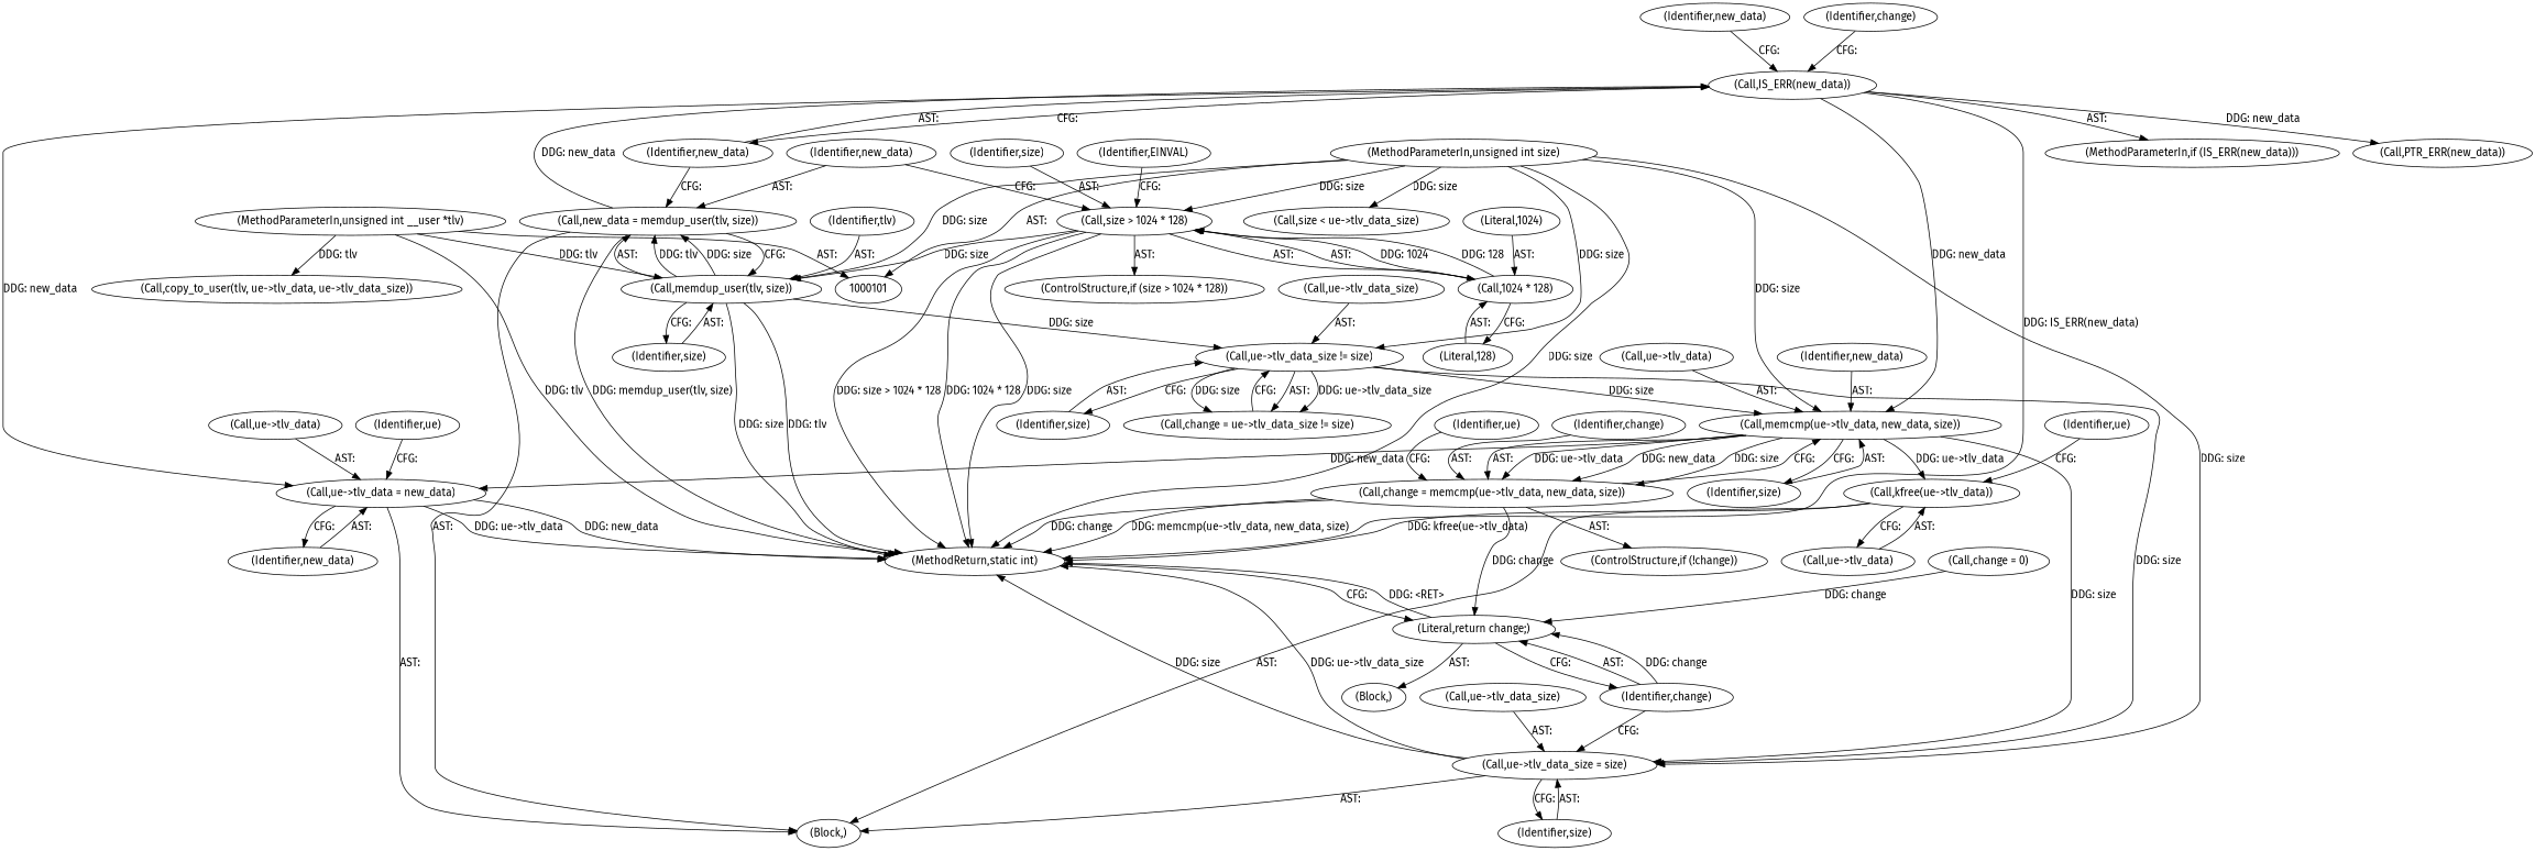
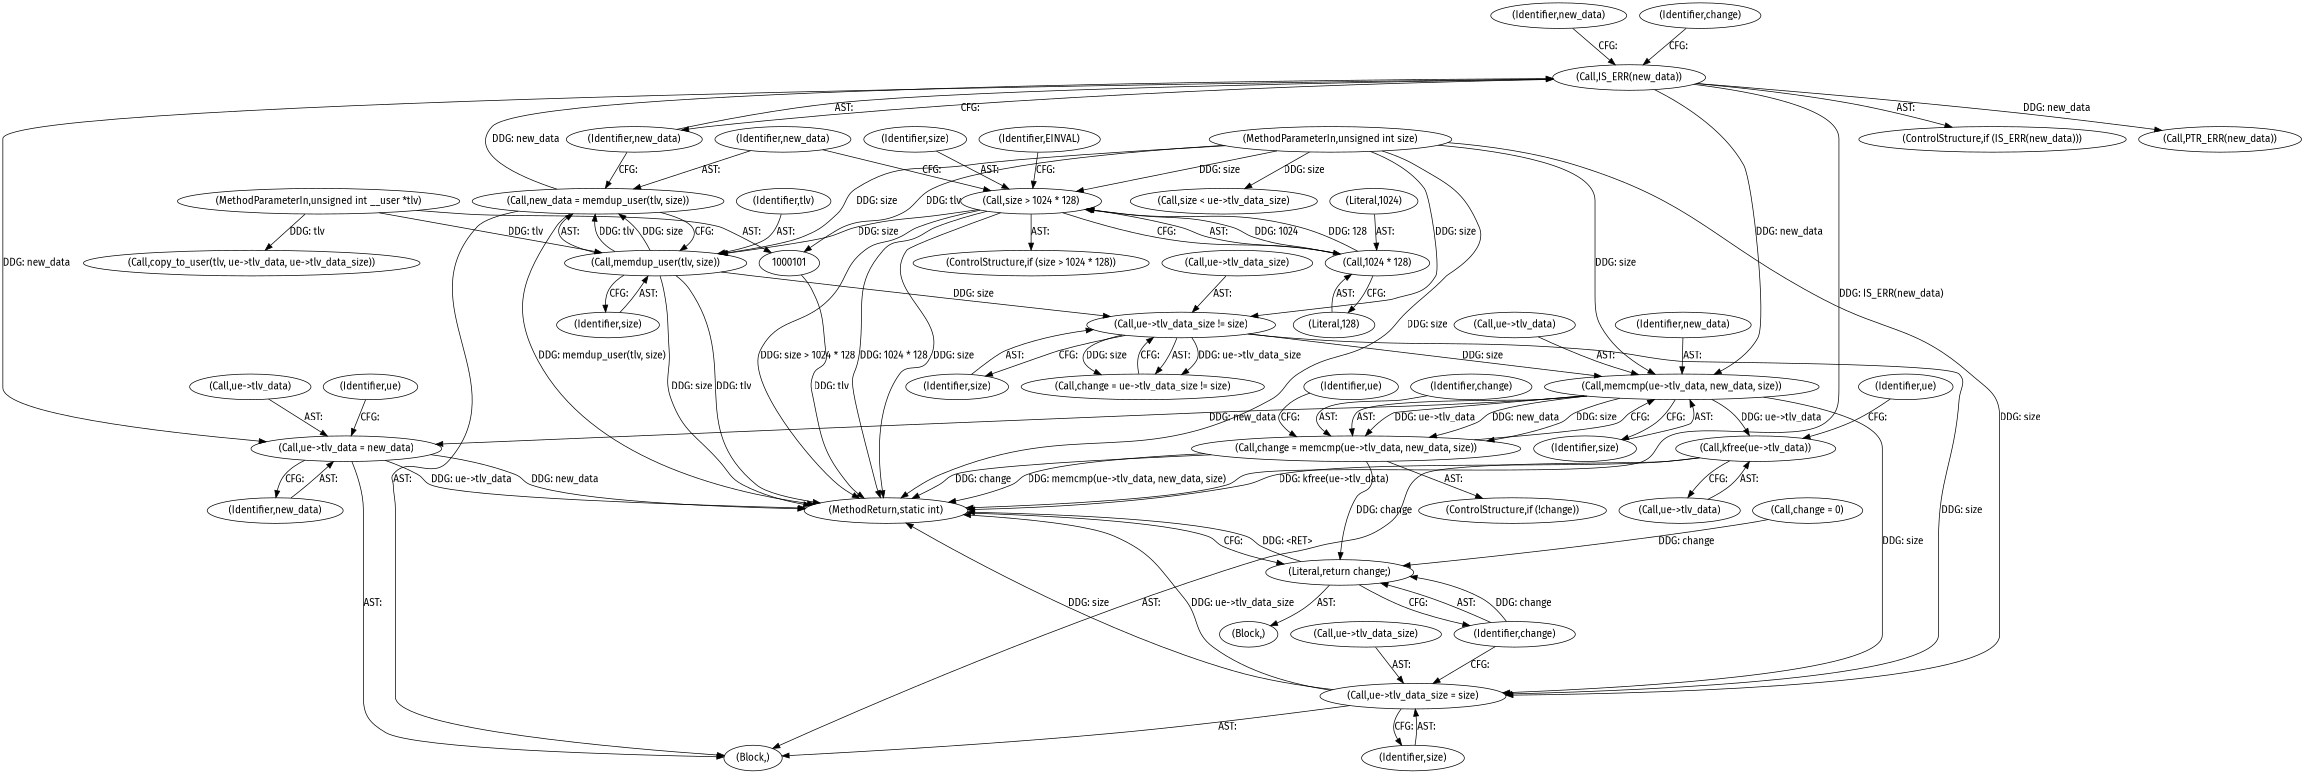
  digraph {
    fontname="Fira Sans"
    node [fontname="Fira Sans"]
    edge [fontname="Fira Sans"]
    n1 [label="(Call,memcmp(ue->tlv_data, new_data, size))"]
    n2 [label="(Call,change = memcmp(ue->tlv_data, new_data, size))"]
    n3 [label="(Call,kfree(ue->tlv_data))"]
    n4 [label="(Call,ue->tlv_data = new_data)"]
    n5 [label="(Call,ue->tlv_data_size = size)"]
    n6 [label="(Identifier,size)"]
    n7 [label="(MethodReturn,static int)"]
    n8 [label="(Literal,return change;)"]
    n9 [label="(ControlStructure,if (!change))"]
    n10 [label="(Block,)"]
    n11 [label="(Call,ue->tlv_data)"]
    n12 [label="(Identifier,new_data)"]
    n13 [label="(Identifier,size)"]
    n14 [label="(Call,IS_ERR(new_data))"]
-   n15 [label="(MethodParameterIn,if (IS_ERR(new_data)))"]
+   n15 [label="(ControlStructure,if (IS_ERR(new_data)))"]
    n16 [label="(Call,PTR_ERR(new_data))"]
    n17 [label="(Identifier,new_data)"]
    n18 [label="(Call,new_data = memdup_user(tlv, size))"]
    n19 [label="(Call,memdup_user(tlv, size))"]
    n20 [label="(Call,ue->tlv_data_size != size)"]
    n21 [label="(Identifier,size)"]
    n22 [label="(Call,change = ue->tlv_data_size != size)"]
    n23 [label="(Identifier,size)"]
    n24 [label="(MethodParameterIn,unsigned int __user *tlv)"]
    n25 [label="(Call,copy_to_user(tlv, ue->tlv_data, ue->tlv_data_size))"]
    1000101
    n27 [label="(Call,size > 1024 * 128)"]
    n28 [label="(Call,1024 * 128)"]
    n29 [label="(ControlStructure,if (size > 1024 * 128))"]
    n30 [label="(Literal,128)"]
    n31 [label="(MethodParameterIn,unsigned int size)"]
    n32 [label="(Call,size < ue->tlv_data_size)"]
    n33 [label="(Identifier,change)"]
    n34 [label="(Block,)"]
    n35 [label="(Identifier,new_data)"]
    n36 [label="(Call,ue->tlv_data)"]
    n37 [label="(Call,change = 0)"]
    n38 [label="(Identifier,size)"]
    n39 [label="(Call,ue->tlv_data)"]
    n40 [label="(Identifier,new_data)"]
    n41 [label="(Identifier,new_data)"]
    n42 [label="(Call,ue->tlv_data_size)"]
    n43 [label="(Literal,1024)"]
    n44 [label="(Identifier,change)"]
    n45 [label="(Identifier,tlv)"]
    n46 [label="(Call,ue->tlv_data_size)"]
    n47 [label="(Identifier,ue)"]
    n48 [label="(Identifier,change)"]
    n49 [label="(Identifier,ue)"]
    n50 [label="(Identifier,EINVAL)"]
    n51 [label="(Identifier,ue)"]
    n1 -> n2 [label="AST: "]
    n1 -> n2 [label="DDG: ue->tlv_data"]
    n1 -> n2 [label="DDG: new_data"]
    n1 -> n2 [label="DDG: size"]
    n1 -> n3 [label="DDG: ue->tlv_data"]
    n1 -> n4 [label="DDG: new_data"]
    n1 -> n5 [label="DDG: size"]
    n1 -> n6 [label="CFG: "]
    n2 -> n1 [label="CFG: "]
    n2 -> n7 [label="DDG: change"]
    n2 -> n7 [label="DDG: memcmp(ue->tlv_data, new_data, size)"]
    n2 -> n8 [label="DDG: change"]
    n2 -> n9 [label="AST: "]
    n3 -> n7 [label="DDG: kfree(ue->tlv_data)"]
    n3 -> n10 [label="AST: "]
    n3 -> n11 [label="CFG: "]
    n4 -> n7 [label="DDG: new_data"]
    n4 -> n7 [label="DDG: ue->tlv_data"]
    n4 -> n10 [label="AST: "]
    n4 -> n12 [label="CFG: "]
    n5 -> n7 [label="DDG: ue->tlv_data_size"]
    n5 -> n7 [label="DDG: size"]
    n5 -> n10 [label="AST: "]
    n5 -> n13 [label="CFG: "]
    n6 -> n1 [label="AST: "]
    n7 -> n8 [label="CFG: "]
    n8 -> n7 [label="DDG: <RET>"]
    n8 -> n33 [label="CFG: "]
    n8 -> n34 [label="AST: "]
    n11 -> n3 [label="AST: "]
    n12 -> n4 [label="AST: "]
    n13 -> n5 [label="AST: "]
    n14 -> n1 [label="DDG: new_data"]
    n14 -> n4 [label="DDG: new_data"]
    n14 -> n7 [label="DDG: IS_ERR(new_data)"]
    n14 -> n15 [label="AST: "]
    n14 -> n16 [label="DDG: new_data"]
    n14 -> n17 [label="CFG: "]
    n17 -> n14 [label="AST: "]
    n17 -> n18 [label="CFG: "]
    n18 -> n7 [label="DDG: memdup_user(tlv, size)"]
    n18 -> n10 [label="AST: "]
    n18 -> n14 [label="DDG: new_data"]
    n18 -> n19 [label="CFG: "]
    n19 -> n7 [label="DDG: tlv"]
    n19 -> n7 [label="DDG: size"]
    n19 -> n18 [label="AST: "]
    n19 -> n18 [label="DDG: tlv"]
    n19 -> n18 [label="DDG: size"]
    n19 -> n20 [label="DDG: size"]
    n19 -> n21 [label="CFG: "]
    n20 -> n1 [label="DDG: size"]
    n20 -> n5 [label="DDG: size"]
    n20 -> n22 [label="AST: "]
    n20 -> n22 [label="DDG: ue->tlv_data_size"]
    n20 -> n22 [label="DDG: size"]
    n20 -> n23 [label="CFG: "]
    n21 -> n19 [label="AST: "]
    n22 -> n20 [label="CFG: "]
    n23 -> n20 [label="AST: "]
-   n24 -> n7 [label="DDG: tlv"]
+   1000101 -> n7 [label="DDG: tlv"]
    n24 -> n19 [label="DDG: tlv"]
    n24 -> n25 [label="DDG: tlv"]
    n24 -> 1000101 [label="AST: "]
    n27 -> n7 [label="DDG: 1024 * 128"]
    n27 -> n7 [label="DDG: size"]
    n27 -> n7 [label="DDG: size > 1024 * 128"]
    n27 -> n19 [label="DDG: size"]
-   n27 -> n28 [label="AST: "]
+   n27 -> n28 [label="CFG: "]
    n27 -> n29 [label="AST: "]
    n28 -> n27 [label="AST: "]
    n28 -> n27 [label="DDG: 1024"]
    n28 -> n27 [label="DDG: 128"]
    n28 -> n30 [label="CFG: "]
    n30 -> n28 [label="AST: "]
    n31 -> n1 [label="DDG: size"]
    n31 -> n5 [label="DDG: size"]
    n31 -> n7 [label="DDG: size"]
    n31 -> n19 [label="DDG: size"]
    n31 -> n20 [label="DDG: size"]
-   n31 -> 1000101 [label="AST: "]
+   n31 -> 1000101 [label="DDG: tlv"]
    n31 -> n27 [label="DDG: size"]
    n31 -> n32 [label="DDG: size"]
    n33 -> n5 [label="CFG: "]
    n33 -> n8 [label="AST: "]
    n33 -> n8 [label="DDG: change"]
    n35 -> n18 [label="AST: "]
    n35 -> n27 [label="CFG: "]
    n36 -> n1 [label="AST: "]
    n37 -> n8 [label="DDG: change"]
    n38 -> n27 [label="AST: "]
    n39 -> n4 [label="AST: "]
    n40 -> n1 [label="AST: "]
    n41 -> n14 [label="CFG: "]
    n42 -> n5 [label="AST: "]
    n43 -> n28 [label="AST: "]
    n44 -> n14 [label="CFG: "]
    n45 -> n19 [label="AST: "]
    n46 -> n20 [label="AST: "]
    n47 -> n2 [label="CFG: "]
    n48 -> n2 [label="AST: "]
    n49 -> n4 [label="CFG: "]
    n50 -> n27 [label="CFG: "]
    n51 -> n3 [label="CFG: "]
  }
